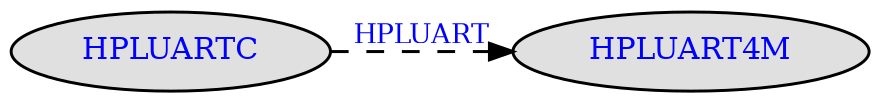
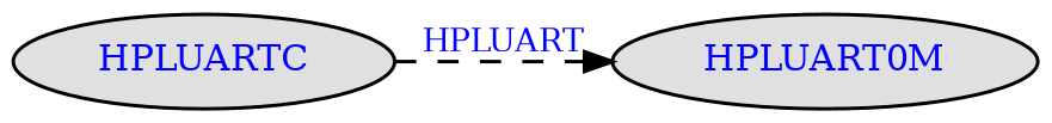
  digraph {
    nodesep=0.1
    rankdir=LR
    ranksep=0.0005
    node [fillcolor="#e0e0e0" fontcolor=blue fontsize=10 shape=ellipse style=filled]
    HPLUARTC [height=.1 width=.1]
-   HPLUART0M [height=.1 width=.1 label=HPLUART4M]
+   HPLUART0M [height=.1 width=.1]
    HPLUARTC -> HPLUART0M [arrowsize=.8 fontcolor=blue fontsize=9 label=HPLUART style=dashed]
  }
